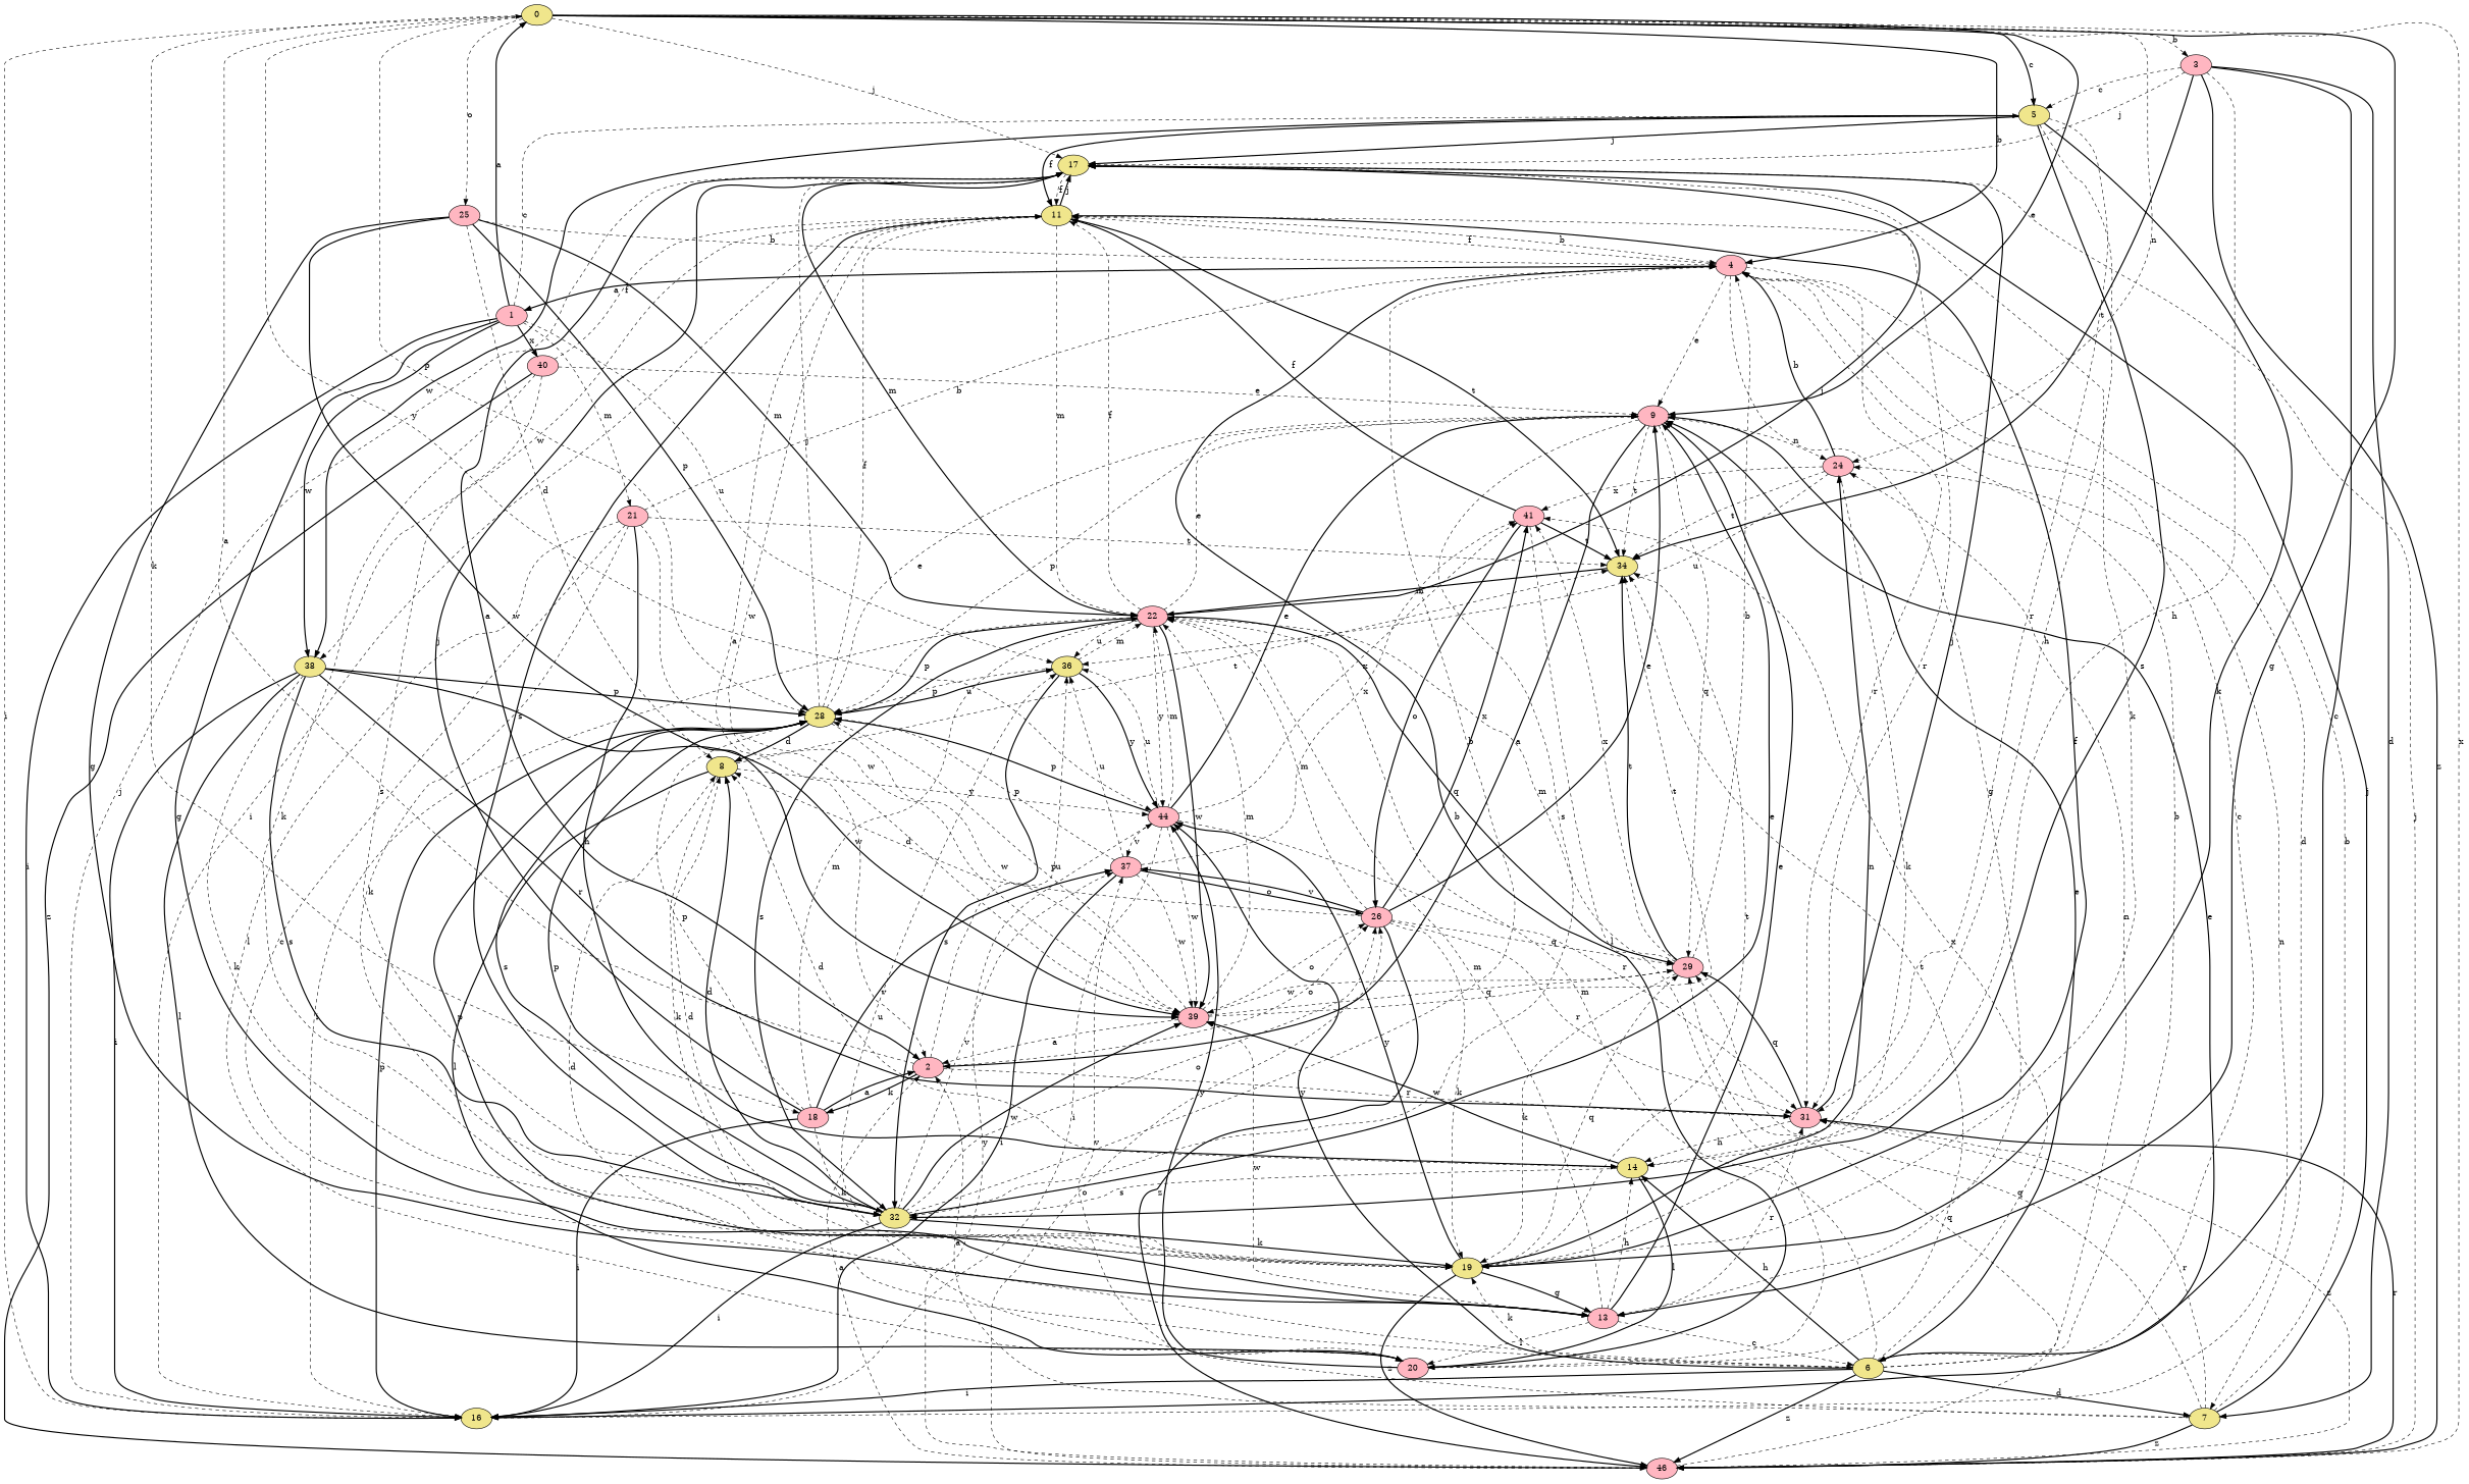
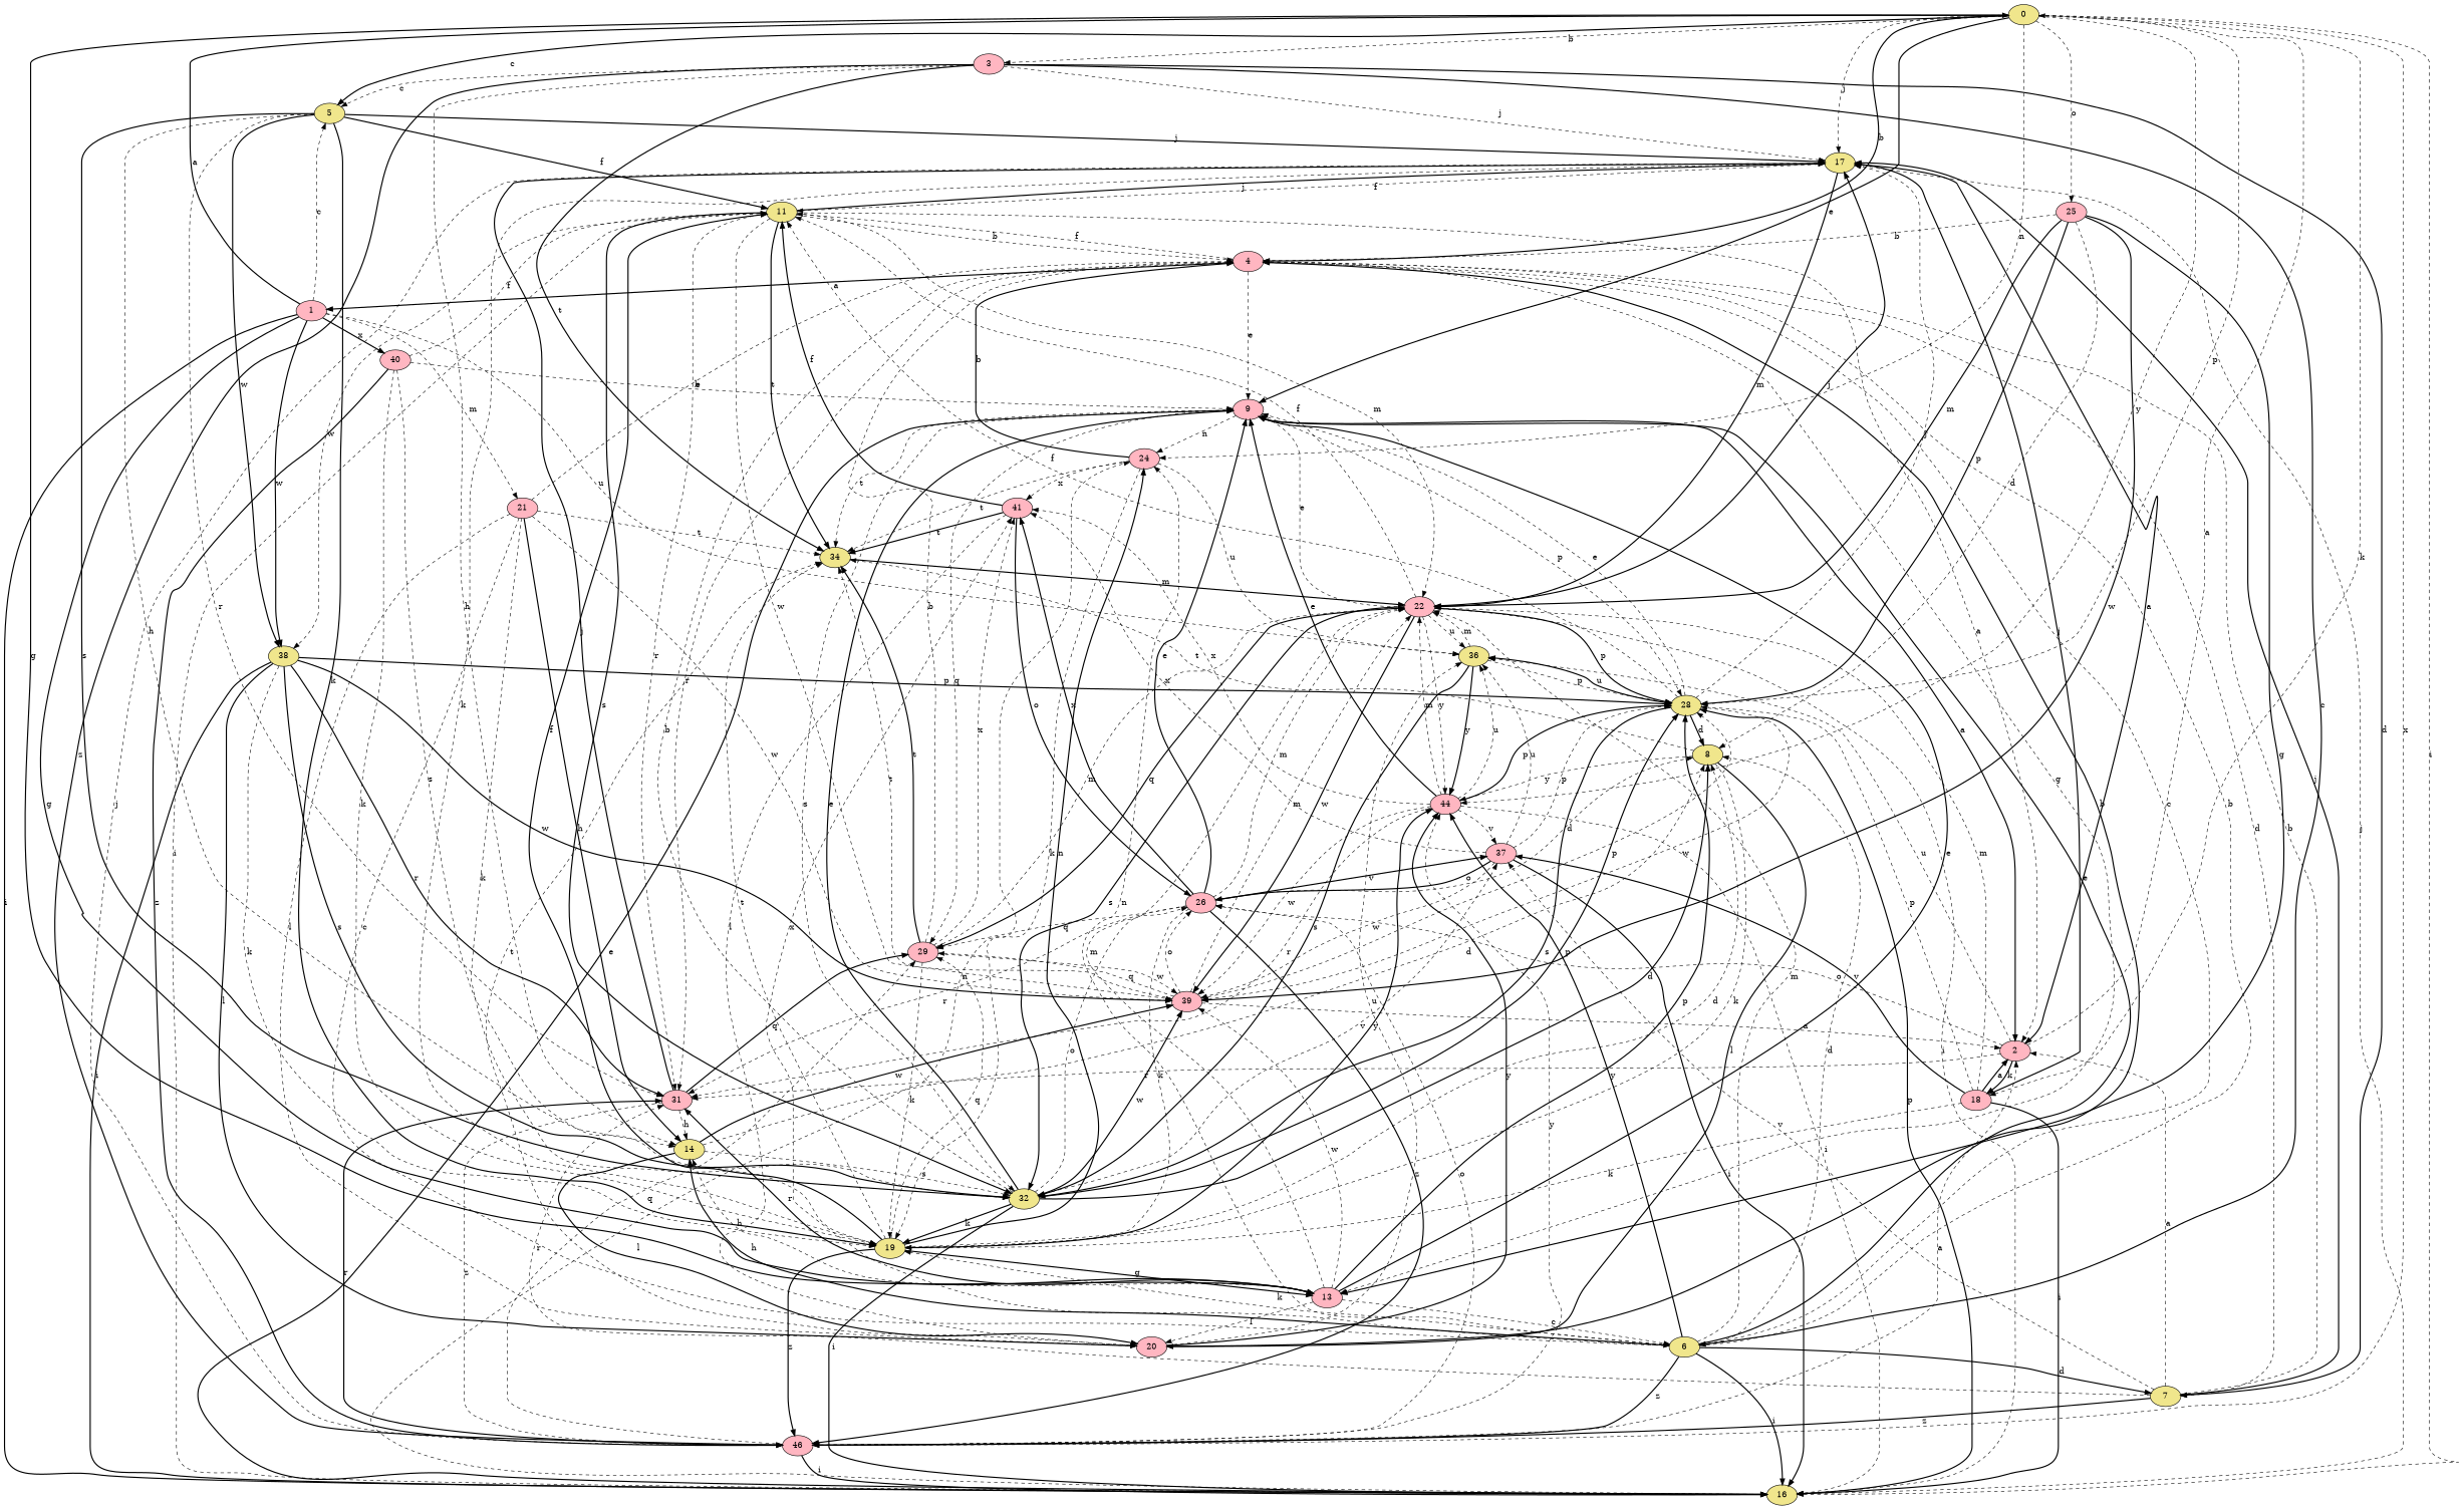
  strict digraph {
    node [fillcolor=lightpink style=filled]
    edge [style=dashed]
    0 [fillcolor=khaki]
    3
    4
    5 [fillcolor=khaki]
    9
    13
    16 [fillcolor=khaki]
    17 [fillcolor=khaki]
    18
    24
    25
    28 [fillcolor=khaki]
    44
    46
    6 [fillcolor=khaki]
    7 [fillcolor=khaki]
    14 [fillcolor=khaki]
    34 [fillcolor=khaki]
    1
    31
    11 [fillcolor=khaki]
    38 [fillcolor=khaki]
    19 [fillcolor=khaki]
    32 [fillcolor=khaki]
    2
    29
    22
    20
    39
    37
    36 [fillcolor=khaki]
    41
    8 [fillcolor=khaki]
    26
    21
    40
    0 -> 3 [label=b]
    0 -> 4 [label=b style=bold]
    0 -> 5 [label=c style=bold]
    0 -> 9 [label=e style=bold]
    0 -> 13 [label=g style=bold]
    0 -> 16 [label=i]
    0 -> 17 [label=j]
    0 -> 18 [label=k]
    0 -> 24 [label=n]
    0 -> 25 [label=o]
    0 -> 28 [label=p]
    0 -> 44 [label=y]
    0 -> 46 [label=x]
    3 -> 5 [label=c]
    3 -> 17 [label=j]
    3 -> 46 [label=z style=bold]
    3 -> 6 [label=c style=bold]
    3 -> 7 [label=d style=bold]
    3 -> 14 [label=h]
    3 -> 34 [label=t style=bold]
    4 -> 9 [label=e]
    4 -> 13 [label=g]
    4 -> 6 [label=c]
    4 -> 7 [label=d]
    4 -> 1 [label=a style=bold]
    4 -> 31 [label=r]
    4 -> 11 [label=f]
    5 -> 17 [label=j style=bold]
    5 -> 14 [label=h]
    5 -> 31 [label=r]
    5 -> 11 [label=f style=bold]
    5 -> 38 [label=w style=bold]
    5 -> 19 [label=k style=bold]
    5 -> 32 [label=s style=bold]
    9 -> 24 [label=n]
    9 -> 28 [label=p]
    9 -> 34 [label=t]
    9 -> 32 [label=s]
    9 -> 2 [label=a style=bold]
    9 -> 29 [label=q]
    13 -> 9 [label=e style=bold]
    13 -> 28 [label=p style=bold]
    13 -> 6 [label=c]
    13 -> 14 [label=h]
-   13 -> 31 [label=r]
+   13 -> 31 [label=r style=bold]
    13 -> 22 [label=m]
    13 -> 20 [label=l]
    13 -> 39 [label=w]
    16 -> 9 [label=e style=bold]
    16 -> 17 [label=j]
    16 -> 24 [label=n]
    16 -> 28 [label=p style=bold]
    17 -> 11 [label=f]
    17 -> 19 [label=k]
    17 -> 2 [label=a style=bold]
    17 -> 22 [label=m style=bold]
    18 -> 16 [label=i style=bold]
    18 -> 17 [label=j style=bold]
    18 -> 28 [label=p]
    18 -> 19 [label=k]
    18 -> 2 [label=a style=bold]
    18 -> 22 [label=m]
    18 -> 37 [label=v style=bold]
    24 -> 4 [label=b style=bold]
    24 -> 34 [label=t]
    24 -> 19 [label=k]
    24 -> 36 [label=u]
    24 -> 41 [label=x]
    25 -> 4 [label=b]
    25 -> 13 [label=g style=bold]
    25 -> 28 [label=p style=bold]
    25 -> 22 [label=m style=bold]
    25 -> 39 [label=w style=bold]
    25 -> 8 [label=d]
    28 -> 9 [label=e]
    28 -> 17 [label=j]
    28 -> 11 [label=f]
    28 -> 32 [label=s style=bold]
    28 -> 39 [label=w]
    28 -> 36 [label=u style=bold]
    28 -> 8 [label=d style=bold]
    44 -> 9 [label=e style=bold]
    44 -> 16 [label=i]
    44 -> 28 [label=p style=bold]
    44 -> 31 [label=r]
    44 -> 22 [label=m]
    44 -> 39 [label=w]
    44 -> 37 [label=v]
    44 -> 36 [label=u]
    44 -> 41 [label=x]
+   46 -> 16 [label=i style=bold]
    46 -> 17 [label=j]
    46 -> 44 [label=y]
    46 -> 31 [label=r style=bold]
    46 -> 2 [label=a]
    46 -> 29 [label=q]
    46 -> 26 [label=o]
    6 -> 4 [label=b]
    6 -> 9 [label=e style=bold]
    6 -> 16 [label=i style=bold]
    6 -> 24 [label=n]
    6 -> 44 [label=y style=bold]
    6 -> 46 [label=z style=bold]
    6 -> 7 [label=d style=bold]
    6 -> 14 [label=h style=bold]
    6 -> 19 [label=k]
    6 -> 22 [label=m]
    6 -> 41 [label=x]
    6 -> 8 [label=d]
    7 -> 4 [label=b]
    7 -> 17 [label=j style=bold]
    7 -> 46 [label=z style=bold]
    7 -> 31 [label=r]
    7 -> 2 [label=a]
-   7 -> 29 [label=q]
    7 -> 37 [label=v]
    14 -> 32 [label=s]
    14 -> 20 [label=l style=bold]
    14 -> 39 [label=w style=bold]
    14 -> 8 [label=d]
    34 -> 22 [label=m style=bold]
    1 -> 0 [label=a style=bold]
    1 -> 5 [label=c]
    1 -> 13 [label=g style=bold]
    1 -> 16 [label=i style=bold]
    1 -> 38 [label=w style=bold]
    1 -> 36 [label=u]
    1 -> 21 [label=m]
    1 -> 40 [label=x style=bold]
    31 -> 17 [label=j style=bold]
    31 -> 46 [label=z]
    31 -> 14 [label=h]
    31 -> 29 [label=q style=bold]
    11 -> 4 [label=b]
    11 -> 16 [label=i]
    11 -> 17 [label=j style=bold]
    11 -> 34 [label=t style=bold]
    11 -> 31 [label=r]
    11 -> 38 [label=w]
    11 -> 32 [label=s style=bold]
    11 -> 2 [label=a]
    11 -> 22 [label=m]
    11 -> 39 [label=w]
    38 -> 16 [label=i style=bold]
    38 -> 28 [label=p style=bold]
    38 -> 31 [label=r style=bold]
    38 -> 19 [label=k]
    38 -> 32 [label=s style=bold]
    38 -> 20 [label=l style=bold]
    38 -> 39 [label=w style=bold]
    19 -> 13 [label=g style=bold]
    19 -> 24 [label=n style=bold]
    19 -> 44 [label=y style=bold]
    19 -> 46 [label=z style=bold]
    19 -> 34 [label=t]
    19 -> 11 [label=f style=bold]
    19 -> 29 [label=q]
    19 -> 8 [label=d]
    32 -> 4 [label=b]
    32 -> 9 [label=e style=bold]
    32 -> 16 [label=i style=bold]
    32 -> 28 [label=p style=bold]
    32 -> 19 [label=k style=bold]
    32 -> 39 [label=w style=bold]
    32 -> 37 [label=v]
    32 -> 8 [label=d style=bold]
    32 -> 26 [label=o]
    2 -> 0 [label=a]
    2 -> 18 [label=k style=bold]
    2 -> 31 [label=r]
    2 -> 36 [label=u]
    2 -> 26 [label=o]
    29 -> 4 [label=b]
    29 -> 34 [label=t style=bold]
    29 -> 19 [label=k]
    29 -> 22 [label=m]
    29 -> 39 [label=w]
    29 -> 41 [label=x]
    22 -> 9 [label=e]
    22 -> 16 [label=i]
    22 -> 17 [label=j style=bold]
    22 -> 28 [label=p style=bold]
    22 -> 44 [label=y]
    22 -> 11 [label=f]
    22 -> 32 [label=s style=bold]
    22 -> 29 [label=q style=bold]
    22 -> 39 [label=w style=bold]
    22 -> 36 [label=u]
    20 -> 4 [label=b style=bold]
    20 -> 44 [label=y style=bold]
    20 -> 34 [label=t]
    20 -> 36 [label=u]
    39 -> 28 [label=p]
    39 -> 34 [label=t]
    39 -> 2 [label=a]
    39 -> 29 [label=q]
    39 -> 22 [label=m]
    39 -> 26 [label=o]
    37 -> 16 [label=i style=bold]
    37 -> 28 [label=p]
    37 -> 39 [label=w]
    37 -> 36 [label=u]
    37 -> 41 [label=x]
    37 -> 26 [label=o style=bold]
    36 -> 28 [label=p]
    36 -> 44 [label=y style=bold]
    36 -> 32 [label=s style=bold]
    36 -> 22 [label=m]
    41 -> 34 [label=t style=bold]
    41 -> 11 [label=f style=bold]
    41 -> 20 [label=l]
    41 -> 26 [label=o style=bold]
    8 -> 44 [label=y]
    8 -> 34 [label=t]
    8 -> 19 [label=k]
    8 -> 20 [label=l style=bold]
    26 -> 9 [label=e style=bold]
    26 -> 46 [label=z style=bold]
    26 -> 31 [label=r]
    26 -> 19 [label=k]
    26 -> 29 [label=q]
    26 -> 22 [label=m]
    26 -> 37 [label=v style=bold]
    26 -> 41 [label=x style=bold]
    26 -> 8 [label=d]
    21 -> 4 [label=b]
    21 -> 6 [label=c]
    21 -> 14 [label=h style=bold]
    21 -> 34 [label=t]
    21 -> 19 [label=k]
    21 -> 20 [label=l]
    21 -> 39 [label=w]
    40 -> 9 [label=e]
    40 -> 46 [label=z style=bold]
    40 -> 11 [label=f]
    40 -> 19 [label=k]
    40 -> 32 [label=s]
  }
